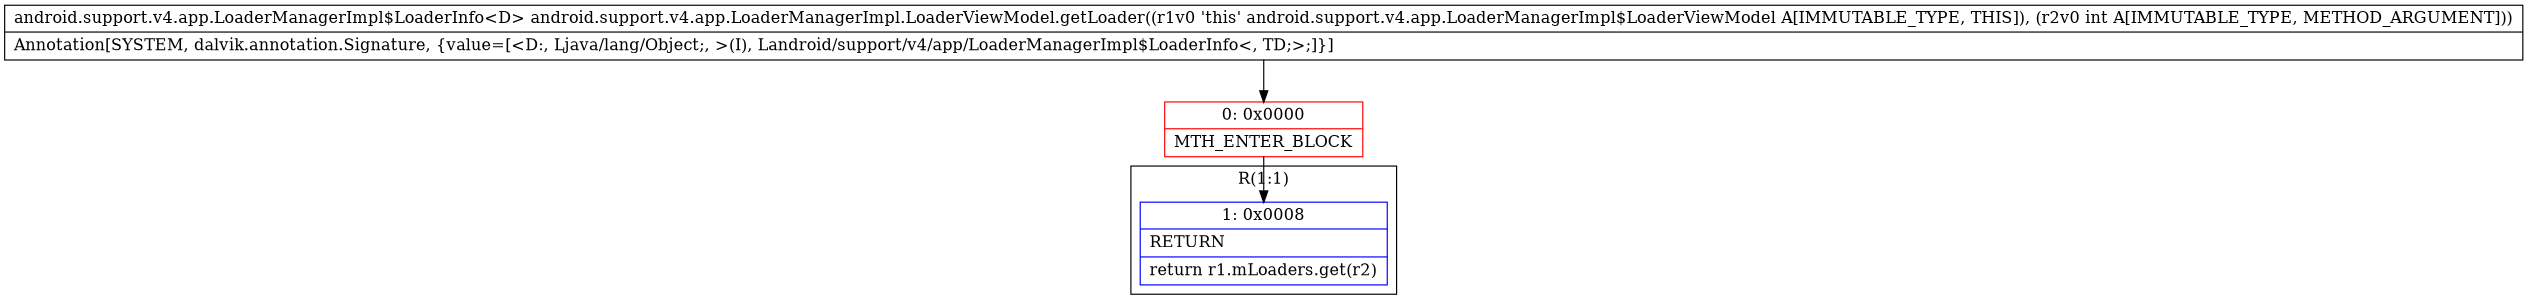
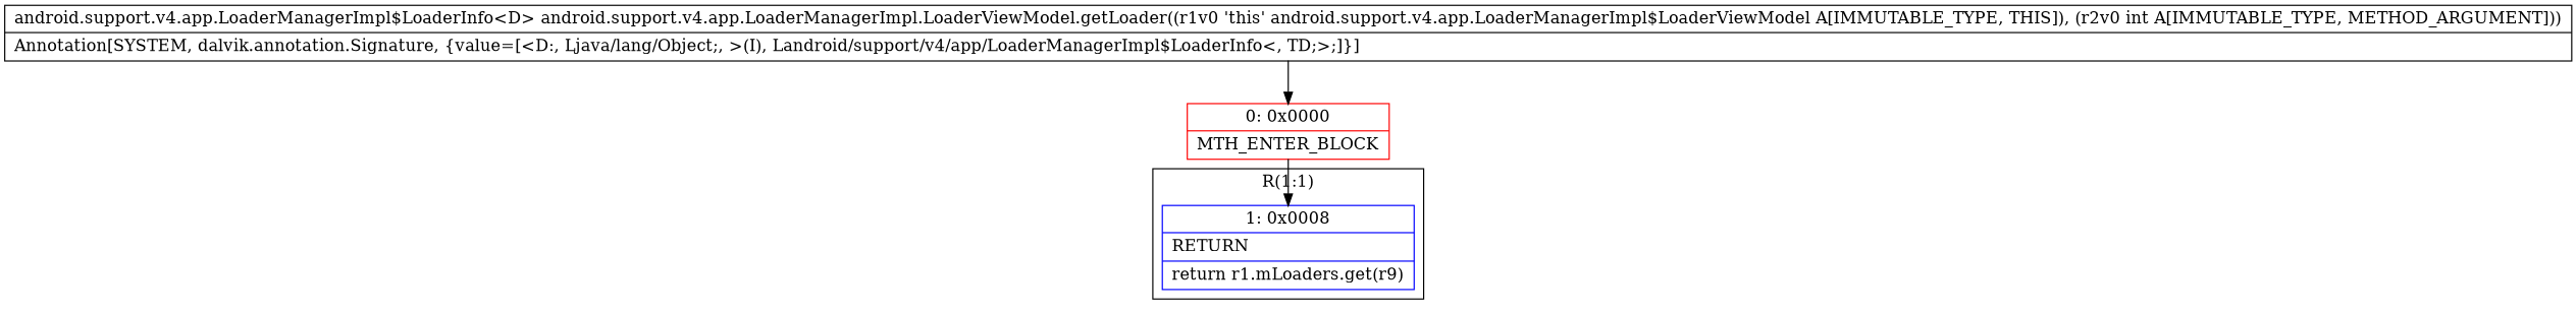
  digraph {
    node [shape=record]
-   n1 [color=blue label="{1\:\ 0x0008|RETURN\l|return r1.mLoaders.get(r2)\l}"]
+   n1 [color=blue label="{1\:\ 0x0008|RETURN\l|return r1.mLoaders.get(r9)\l}"]
    n2 [color=red label="{0\:\ 0x0000|MTH_ENTER_BLOCK\l}"]
    n3 [label="{android.support.v4.app.LoaderManagerImpl$LoaderInfo\<D\> android.support.v4.app.LoaderManagerImpl.LoaderViewModel.getLoader((r1v0 'this' android.support.v4.app.LoaderManagerImpl$LoaderViewModel A[IMMUTABLE_TYPE, THIS]), (r2v0 int A[IMMUTABLE_TYPE, METHOD_ARGUMENT]))  | Annotation[SYSTEM, dalvik.annotation.Signature, \{value=[\<D:, Ljava\/lang\/Object;, \>(I), Landroid\/support\/v4\/app\/LoaderManagerImpl$LoaderInfo\<, TD;\>;]\}]\l}"]
    subgraph cluster_1 {
      label="R(1:1)"
      n1
    }
    n2 -> n1
    n3 -> n2
  }
